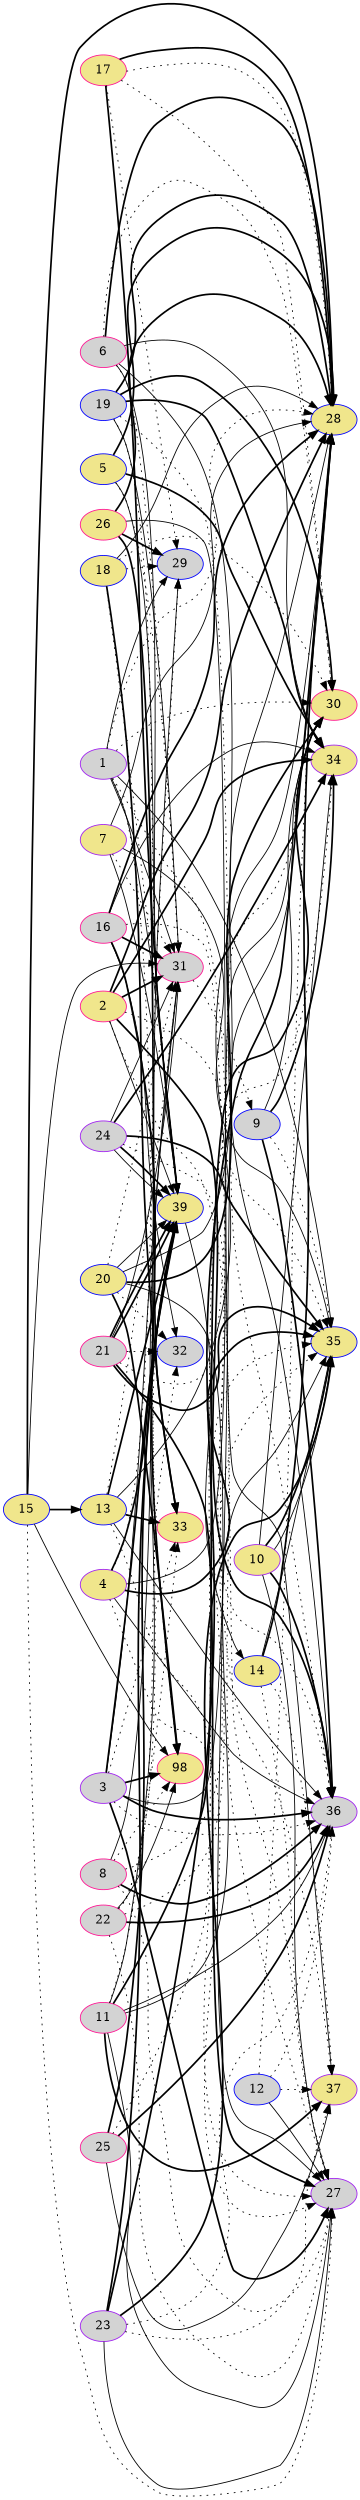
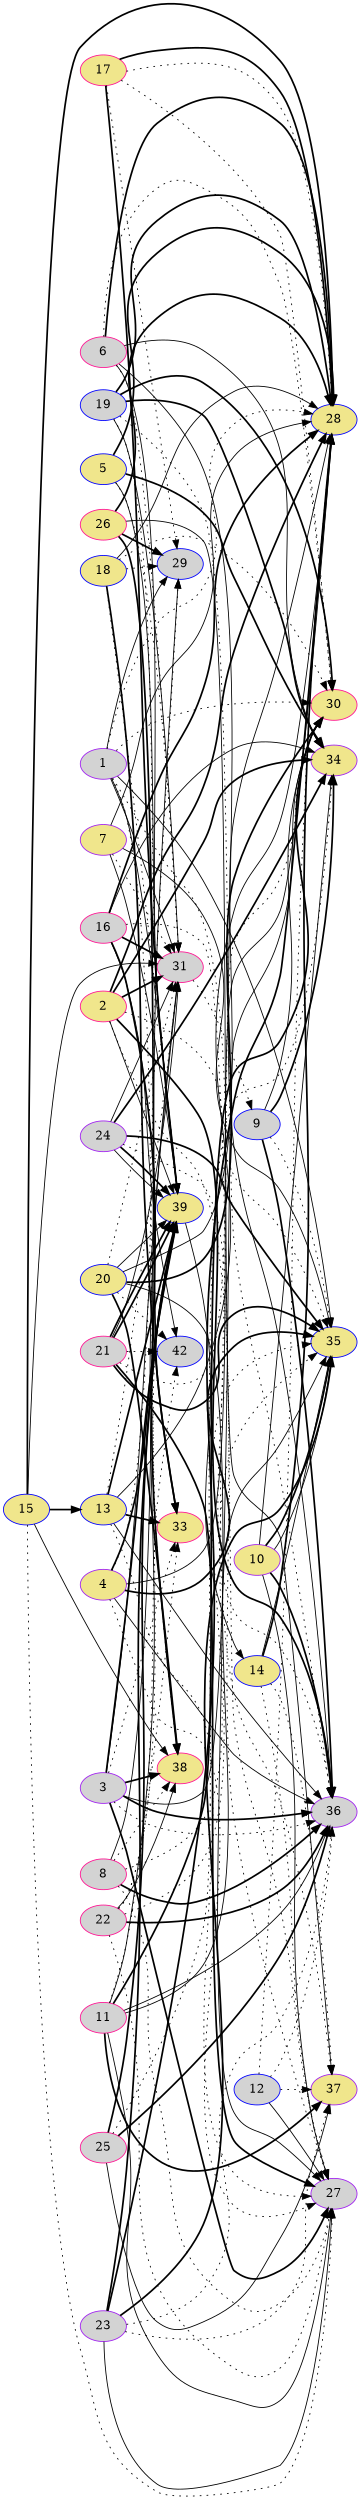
  digraph {
    rankdir=LR
    node [alpha=0.01 color=blue fillcolor=khaki style=filled]
    edge [style=bold]
    1 [alpha=0.16 color=purple expect_size=32273125759404044 fillcolor=lightgrey]
    28 [alpha=0.11 expect_size=258214404268308]
    29 [alpha=0.10 expect_size=20622436353856740 fillcolor=lightgrey]
    30 [alpha=0.11 color=deeppink expect_size=309512795881864640]
    31 [alpha=0.03 color=deeppink expect_size=68283567742163784 fillcolor=lightgrey]
    35 [alpha=0.10 expect_size=6847098434837760]
    37 [alpha=0.11 color=purple expect_size=84022272805755158528]
-   38 [alpha=0.06 color=deeppink expect_size=21269186428427829248 label=98]
+   38 [alpha=0.06 color=deeppink expect_size=21269186428427829248]
    39 [alpha=0.04 expect_size=533014711141255872512]
    9 [alpha=0.02 expect_size=9060078959198208000 fillcolor=lightgrey]
    14 [alpha=0.05 expect_size=873910327495287]
    2 [alpha=0.06 color=deeppink expect_size=687637179056259072]
    27 [alpha=0.08 color=purple expect_size=376058564955437268992 fillcolor=lightgrey]
    34 [color=purple expect_size=397278980610195456000]
    36 [alpha=0.05 color=purple expect_size=936390719478838656 fillcolor=lightgrey]
    3 [alpha=0.06 color=purple expect_size=3896093123206901 fillcolor=lightgrey]
    33 [alpha=0.12 color=deeppink expect_size=570359376158320448]
    4 [alpha=0.09 color=purple expect_size=29025934079855152]
    5 [alpha=0.18 expect_size=13703957747912750]
    6 [alpha=0.17 color=deeppink expect_size=431418105270764568576 fillcolor=lightgrey]
    7 [color=purple expect_size=28675488252849815552]
    8 [alpha=0.17 color=deeppink expect_size=24386215727002025984 fillcolor=lightgrey]
    10 [color=purple expect_size=6097326079567888]
    11 [color=deeppink expect_size=4611652618330856 fillcolor=lightgrey]
    12 [alpha=0.02 expect_size=27260323818503143424 fillcolor=lightgrey]
    13 [alpha=0.10 expect_size=51045368091040992]
    15 [alpha=0.04 expect_size=1790282913187627008]
    16 [alpha=0.19 color=deeppink expect_size=2142468154732601856 fillcolor=lightgrey]
-   32 [alpha=0.09 expect_size=1093999192255613568 fillcolor=lightgrey]
+   32 [alpha=0.09 expect_size=1093999192255613568 fillcolor=lightgrey label=42]
    17 [alpha=0.13 color=deeppink expect_size=2510589677410117]
    18 [alpha=0.04 expect_size=2035442840211589955584]
    19 [alpha=0.05 expect_size=5945660124029779968 fillcolor=lightgrey]
    20 [alpha=0.17 expect_size=2206662299850139136]
    21 [alpha=0.12 color=deeppink expect_size=8537301102214758 fillcolor=lightgrey]
    22 [alpha=0.18 color=deeppink expect_size=1522002599769196724224 fillcolor=lightgrey]
    23 [alpha=0.03 color=purple expect_size=2227714357132372 fillcolor=lightgrey]
    24 [alpha=0.03 color=purple expect_size=2251804237707184439296 fillcolor=lightgrey]
    25 [alpha=0.16 color=deeppink expect_size=13480253691175470 fillcolor=lightgrey]
    26 [alpha=0.14 color=deeppink expect_size=671243129929076834304]
    1 -> 28 [style=dotted]
    1 -> 29 [style=solid]
    1 -> 30 [style=dotted]
    1 -> 31 [style=solid]
    1 -> 35 [style=solid]
    1 -> 37 [style=dotted]
    1 -> 38 [style=dotted]
    1 -> 39 [style=solid]
    31 -> 9 [style=dotted]
    39 -> 14 [style=solid]
    9 -> 30 [style=solid]
    9 -> 35 [style=dotted]
    9 -> 34
    9 -> 36
    14 -> 28
    14 -> 35 [style=solid]
    14 -> 37 [style=dotted]
    14 -> 27 [style=dotted]
    2 -> 28
    2 -> 31
    2 -> 35 [style=dotted]
    2 -> 39 [style=solid]
    2 -> 27 [style=dotted]
    2 -> 34
    2 -> 36
    3 -> 30 [style=solid]
    3 -> 31 [style=solid]
    3 -> 38
    3 -> 39
    3 -> 27
    3 -> 36 [style=dotted]
    3 -> 36
    3 -> 33 [style=dotted]
    4 -> 28 [style=solid]
    4 -> 29 [style=dotted]
    4 -> 35
    4 -> 39
    4 -> 27 [style=dotted]
    4 -> 36 [style=solid]
    5 -> 28
    5 -> 31 [style=dotted]
    5 -> 39 [style=solid]
    5 -> 34
    6 -> 28
    6 -> 30 [style=dotted]
    6 -> 31 [style=dotted]
    6 -> 39 [style=solid]
    6 -> 34 [style=solid]
    6 -> 36 [style=solid]
    7 -> 28 [style=solid]
    7 -> 31 [style=dotted]
    7 -> 35 [style=solid]
    7 -> 39 [style=solid]
    8 -> 29 [style=solid]
    8 -> 35 [style=dotted]
    8 -> 38 [style=dotted]
    8 -> 27 [style=dotted]
    8 -> 36
    10 -> 35 [style=solid]
    10 -> 35
    10 -> 27 [style=solid]
    10 -> 34 [style=solid]
    10 -> 36
    11 -> 30
    11 -> 31 [style=solid]
    11 -> 35 [style=solid]
    11 -> 37
    11 -> 27 [style=solid]
    11 -> 36 [style=solid]
    11 -> 33 [style=dotted]
    12 -> 28 [style=dotted]
    12 -> 37 [style=dotted]
    12 -> 27 [style=solid]
    12 -> 36 [style=dotted]
    13 -> 28 [style=solid]
    13 -> 31 [style=dotted]
    13 -> 39
    13 -> 27 [style=dotted]
    13 -> 36 [style=solid]
    13 -> 33
    15 -> 28
    15 -> 31 [style=solid]
    15 -> 38 [style=solid]
    15 -> 27 [style=dotted]
    15 -> 13
    16 -> 28
    16 -> 31
    16 -> 38
    16 -> 27 [style=dotted]
    16 -> 34 [style=solid]
    16 -> 32 [style=solid]
    17 -> 28 [style=dotted]
    17 -> 28
    17 -> 29 [style=dotted]
    17 -> 30 [style=dotted]
    17 -> 39
    18 -> 28 [style=solid]
    18 -> 29 [style=dotted]
    18 -> 30 [style=dotted]
    18 -> 39 [style=dotted]
    18 -> 33
    19 -> 28
    19 -> 30
    19 -> 31 [style=solid]
    19 -> 39 [style=dotted]
    19 -> 34
    19 -> 36 [style=dotted]
    20 -> 28 [style=solid]
    20 -> 30
    20 -> 31 [style=dotted]
    20 -> 38
    20 -> 39 [style=solid]
    20 -> 27 [style=solid]
    20 -> 32 [style=dotted]
    21 -> 30 [style=dotted]
    21 -> 31 [style=solid]
    21 -> 35
    21 -> 39
    21 -> 39
    21 -> 27
    21 -> 32 [style=dotted]
    22 -> 35 [style=dotted]
    22 -> 38 [style=solid]
    22 -> 39 [style=dotted]
    22 -> 27 [style=dotted]
    22 -> 36
    22 -> 32 [style=dotted]
    23 -> 28
    23 -> 35
    23 -> 37 [style=dotted]
    23 -> 39
    23 -> 27 [style=solid]
    23 -> 36 [style=dotted]
    24 -> 31 [style=solid]
    24 -> 35
    24 -> 39 [style=solid]
    24 -> 39
    24 -> 34
    24 -> 36 [style=dotted]
    25 -> 37 [style=solid]
    25 -> 39
    25 -> 34 [style=dotted]
    25 -> 36
    26 -> 28
    26 -> 29
    26 -> 37 [style=solid]
    26 -> 33
  }
